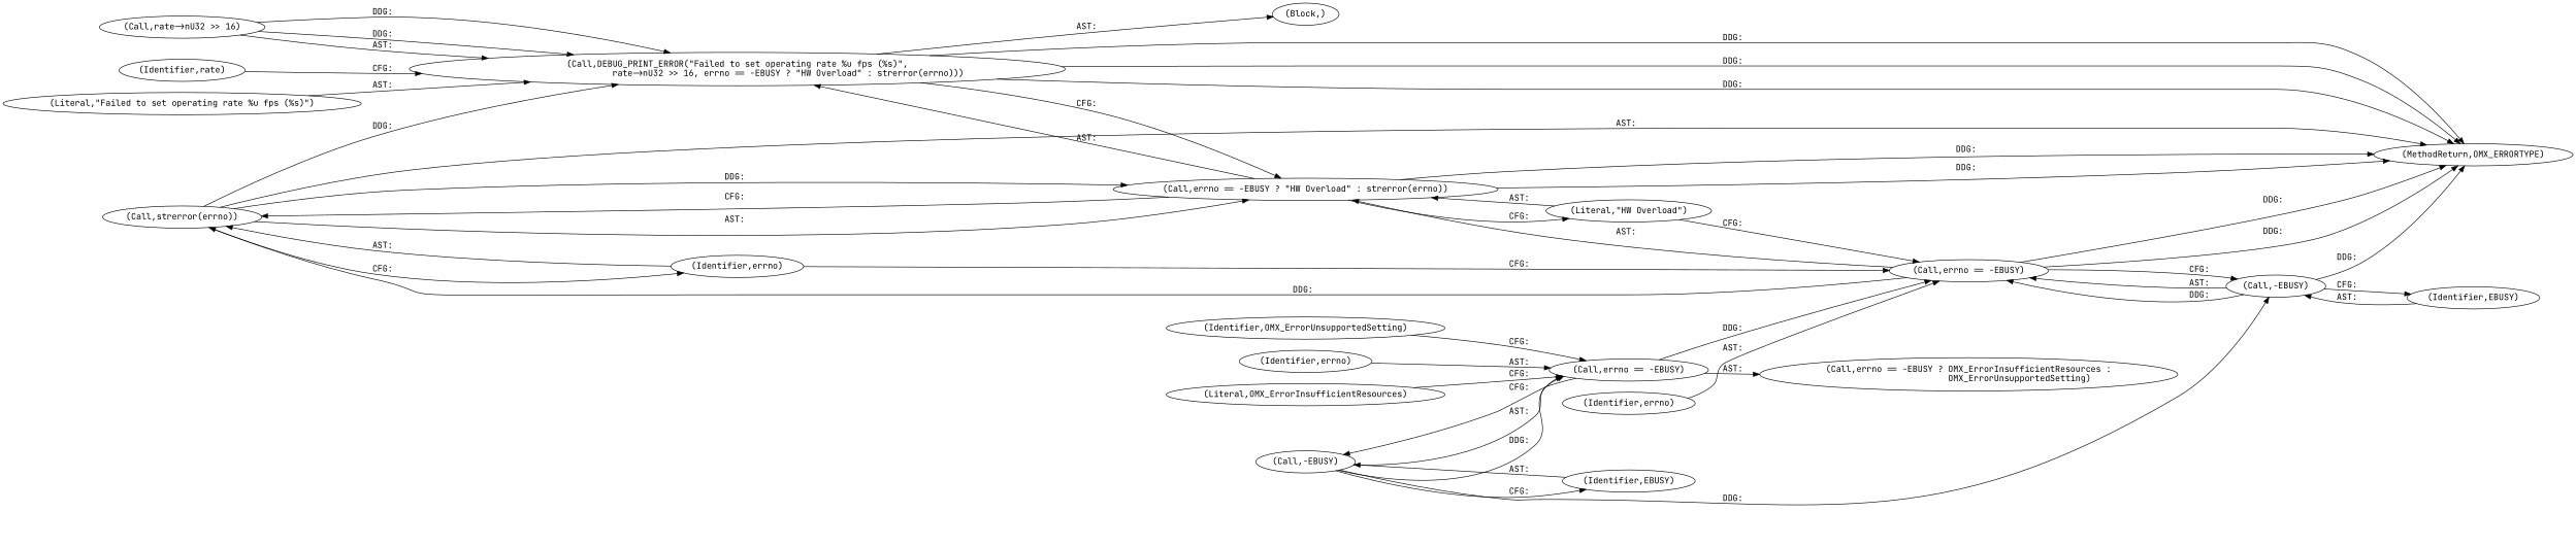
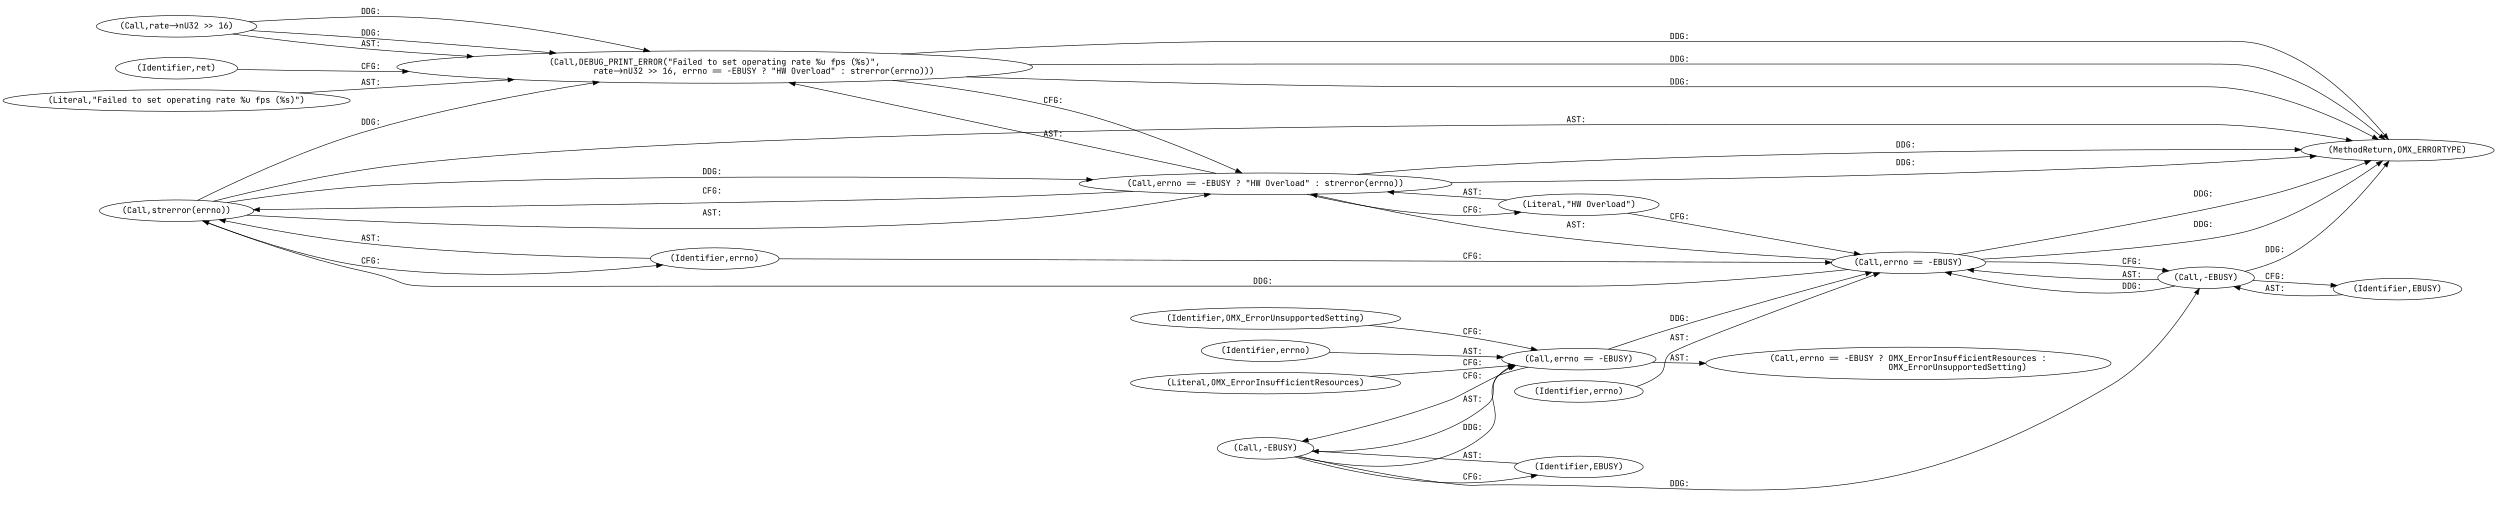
  digraph {
    fontname="JetBrains Mono"
    rankdir=LR
    node [fontname="JetBrains Mono"]
    edge [fontname="JetBrains Mono"]
    n1 [label="(Call,strerror(errno))"]
    n2 [label="(Call,DEBUG_PRINT_ERROR(\"Failed to set operating rate %u fps (%s)\",\n                    rate->nU32 >> 16, errno == -EBUSY ? \"HW Overload\" : strerror(errno)))"]
    n3 [label="(Call,errno == -EBUSY ? \"HW Overload\" : strerror(errno))"]
    n4 [label="(Identifier,errno)"]
    n5 [label="(MethodReturn,OMX_ERRORTYPE)"]
-   n6 [label="(Block,)"]
    n7 [label="(Literal,\"HW Overload\")"]
    n8 [label="(Call,errno == -EBUSY)"]
    n9 [label="(Call,-EBUSY)"]
    n10 [label="(Identifier,EBUSY)"]
    n11 [label="(Call,errno == -EBUSY)"]
    n12 [label="(Call,-EBUSY)"]
    n13 [label="(Call,errno == -EBUSY ? OMX_ErrorInsufficientResources :\n                    OMX_ErrorUnsupportedSetting)"]
    n14 [label="(Identifier,EBUSY)"]
    n15 [label="(Identifier,OMX_ErrorUnsupportedSetting)"]
    n16 [label="(Identifier,errno)"]
    n17 [label="(Call,rate->nU32 >> 16)"]
    n18 [label="(Literal,OMX_ErrorInsufficientResources)"]
    n19 [label="(Identifier,errno)"]
-   n20 [label="(Identifier,rate)"]
+   n20 [label="(Identifier,ret)"]
    n21 [label="(Literal,\"Failed to set operating rate %u fps (%s)\")"]
    n1 -> n2 [label="DDG: "]
    n1 -> n3 [label="AST: "]
    n1 -> n3 [label="DDG: "]
    n1 -> n4 [label="CFG: "]
    n1 -> n5 [label="AST: "]
    n2 -> n3 [label="CFG: "]
    n2 -> n5 [label="DDG: "]
    n2 -> n5 [label="DDG: "]
    n2 -> n5 [label="DDG: "]
-   n2 -> n6 [label="AST: "]
    n3 -> n1 [label="CFG: "]
    n3 -> n2 [label="AST: "]
    n3 -> n5 [label="DDG: "]
    n3 -> n5 [label="DDG: "]
    n3 -> n7 [label="CFG: "]
    n4 -> n1 [label="AST: "]
    n4 -> n8 [label="CFG: "]
    n7 -> n3 [label="AST: "]
    n7 -> n8 [label="CFG: "]
    n8 -> n1 [label="DDG: "]
    n8 -> n3 [label="AST: "]
    n8 -> n5 [label="DDG: "]
    n8 -> n5 [label="DDG: "]
    n8 -> n9 [label="CFG: "]
    n9 -> n5 [label="DDG: "]
    n9 -> n8 [label="AST: "]
    n9 -> n8 [label="DDG: "]
    n9 -> n10 [label="CFG: "]
    n10 -> n9 [label="AST: "]
    n11 -> n8 [label="DDG: "]
    n11 -> n12 [label="CFG: "]
    n11 -> n13 [label="AST: "]
    n12 -> n9 [label="DDG: "]
    n12 -> n11 [label="AST: "]
    n12 -> n11 [label="DDG: "]
    n12 -> n14 [label="CFG: "]
    n14 -> n12 [label="AST: "]
    n15 -> n11 [label="CFG: "]
    n16 -> n11 [label="AST: "]
    n17 -> n2 [label="AST: "]
    n17 -> n2 [label="DDG: "]
    n17 -> n2 [label="DDG: "]
    n18 -> n11 [label="CFG: "]
    n19 -> n8 [label="AST: "]
    n20 -> n2 [label="CFG: "]
    n21 -> n2 [label="AST: "]
  }
